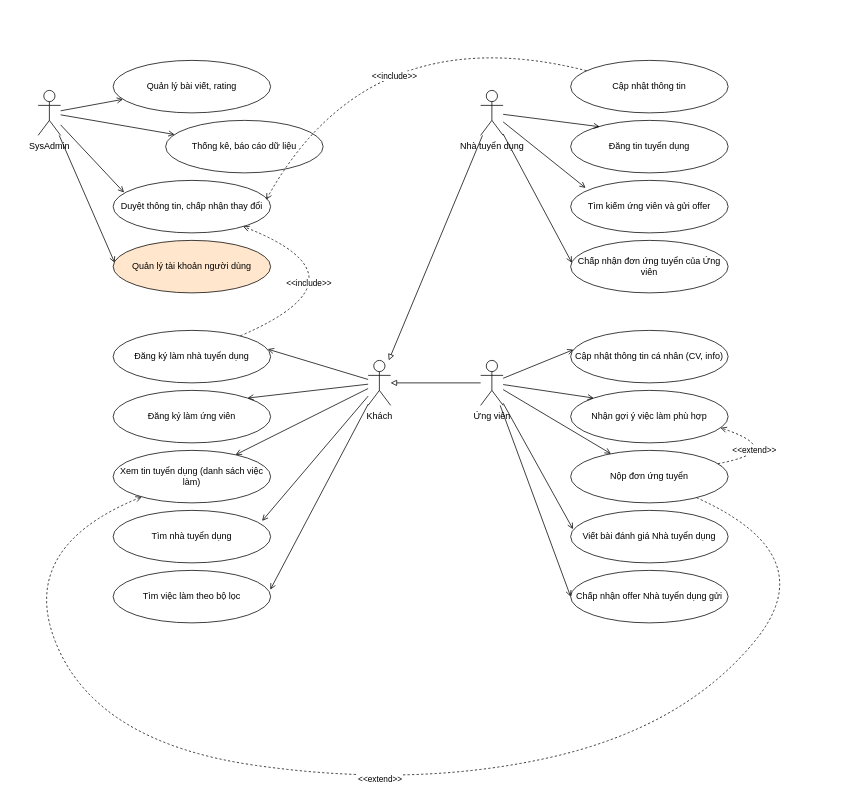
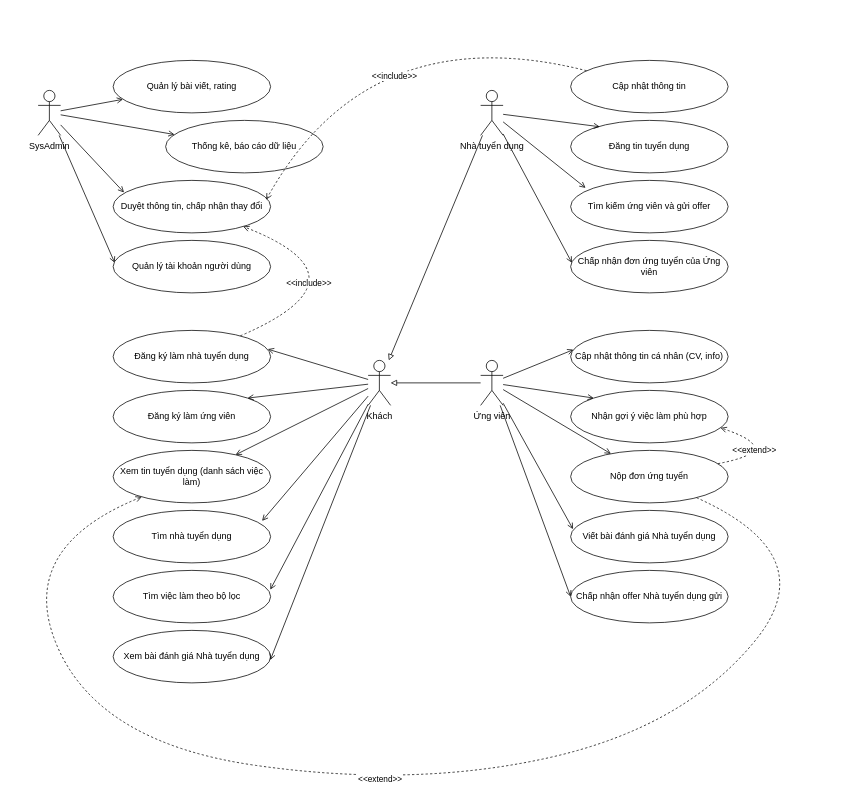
  <mxCell id="0" />
  <mxCell id="1" parent="0" />
  <mxCell id="2" style="rounded=0;orthogonalLoop=1;jettySize=auto;html=1;endArrow=open;endFill=0;" parent="1" source="6" target="7" edge="1"><mxGeometry relative="1" as="geometry" /></mxCell>
  <mxCell id="3" style="edgeStyle=none;rounded=0;orthogonalLoop=1;jettySize=auto;html=1;endArrow=open;endFill=0;" parent="1" source="6" target="8" edge="1"><mxGeometry relative="1" as="geometry" /></mxCell>
  <mxCell id="4" style="edgeStyle=none;rounded=0;orthogonalLoop=1;jettySize=auto;html=1;entryX=0.069;entryY=0.23;entryDx=0;entryDy=0;entryPerimeter=0;endArrow=open;endFill=0;" parent="1" source="6" target="9" edge="1"><mxGeometry relative="1" as="geometry" /></mxCell>
  <mxCell id="5" style="edgeStyle=none;rounded=0;orthogonalLoop=1;jettySize=auto;html=1;entryX=0.01;entryY=0.427;entryDx=0;entryDy=0;entryPerimeter=0;endArrow=open;endFill=0;" parent="1" source="6" target="10" edge="1"><mxGeometry relative="1" as="geometry" /></mxCell>
  <mxCell id="6" value="SysAdmin" style="shape=umlActor;verticalLabelPosition=bottom;verticalAlign=top;html=1;outlineConnect=0;" parent="1" vertex="1"><mxGeometry x="50" y="120" width="30" height="60" as="geometry" /></mxCell>
  <mxCell id="7" value="Quản lý bài viết, rating" style="ellipse;whiteSpace=wrap;html=1;" parent="1" vertex="1"><mxGeometry x="150" y="80" width="210" height="70" as="geometry" /></mxCell>
  <mxCell id="8" value="Thống kê, báo cáo dữ liệu" style="ellipse;whiteSpace=wrap;html=1;" parent="1" vertex="1"><mxGeometry x="220" y="160" width="210" height="70" as="geometry" /></mxCell>
  <mxCell id="9" value="Duyệt thông tin, chấp nhận thay đổi" style="ellipse;whiteSpace=wrap;html=1;" parent="1" vertex="1"><mxGeometry x="150" y="240" width="210" height="70" as="geometry" /></mxCell>
- <mxCell id="10" value="Quản lý tài khoản người dùng" style="ellipse;whiteSpace=wrap;html=1;fillColor=#ffe6cc;" parent="1" vertex="1"><mxGeometry x="150" y="320" width="210" height="70" as="geometry" /></mxCell>
+ <mxCell id="10" value="Quản lý tài khoản người dùng" style="ellipse;whiteSpace=wrap;html=1;" parent="1" vertex="1"><mxGeometry x="150" y="320" width="210" height="70" as="geometry" /></mxCell>
  <mxCell id="11" style="edgeStyle=none;orthogonalLoop=1;jettySize=auto;html=1;endArrow=open;endFill=0;curved=1;dashed=1;" parent="1" source="13" target="9" edge="1"><mxGeometry relative="1" as="geometry"><Array as="points"><mxPoint x="500" y="370" /></Array></mxGeometry></mxCell>
  <mxCell id="12" value="&amp;lt;&amp;lt;include&amp;gt;&amp;gt;" style="edgeLabel;html=1;align=center;verticalAlign=middle;resizable=0;points=[];" parent="11" vertex="1" connectable="0"><mxGeometry x="-0.421" y="29" relative="1" as="geometry"><mxPoint as="offset" /></mxGeometry></mxCell>
  <mxCell id="13" value="Đăng ký làm nhà tuyển dụng" style="ellipse;whiteSpace=wrap;html=1;" parent="1" vertex="1"><mxGeometry x="150" y="440" width="210" height="70" as="geometry" /></mxCell>
  <mxCell id="14" value="Đăng ký làm ứng viên" style="ellipse;whiteSpace=wrap;html=1;" parent="1" vertex="1"><mxGeometry x="150" y="520" width="210" height="70" as="geometry" /></mxCell>
  <mxCell id="15" value="Xem tin tuyển dụng (danh sách việc làm)" style="ellipse;whiteSpace=wrap;html=1;" parent="1" vertex="1"><mxGeometry x="150" y="600" width="210" height="70" as="geometry" /></mxCell>
  <mxCell id="16" value="Tìm nhà tuyển dụng" style="ellipse;whiteSpace=wrap;html=1;" parent="1" vertex="1"><mxGeometry x="150" y="680" width="210" height="70" as="geometry" /></mxCell>
  <mxCell id="17" value="Tìm việc làm theo bộ lọc" style="ellipse;whiteSpace=wrap;html=1;" parent="1" vertex="1"><mxGeometry x="150" y="760" width="210" height="70" as="geometry" /></mxCell>
+ <mxCell id="18" value="Xem bài đánh giá Nhà tuyển dụng" style="ellipse;whiteSpace=wrap;html=1;" parent="1" vertex="1"><mxGeometry x="150" y="840" width="210" height="70" as="geometry" /></mxCell>
  <mxCell id="19" style="edgeStyle=none;curved=1;orthogonalLoop=1;jettySize=auto;html=1;entryX=0.972;entryY=0.367;entryDx=0;entryDy=0;entryPerimeter=0;dashed=1;endArrow=open;endFill=0;" parent="1" source="21" target="9" edge="1"><mxGeometry relative="1" as="geometry"><Array as="points"><mxPoint x="490" y="20" /></Array></mxGeometry></mxCell>
  <mxCell id="20" value="&amp;lt;&amp;lt;include&amp;gt;&amp;gt;" style="edgeLabel;html=1;align=center;verticalAlign=middle;resizable=0;points=[];" parent="19" vertex="1" connectable="0"><mxGeometry x="0.218" y="69" relative="1" as="geometry"><mxPoint as="offset" /></mxGeometry></mxCell>
  <mxCell id="21" value="Cập nhật thông tin" style="ellipse;whiteSpace=wrap;html=1;" parent="1" vertex="1"><mxGeometry x="760" y="80" width="210" height="70" as="geometry" /></mxCell>
  <mxCell id="22" value="Đăng tin tuyển dụng" style="ellipse;whiteSpace=wrap;html=1;" parent="1" vertex="1"><mxGeometry x="760" y="160" width="210" height="70" as="geometry" /></mxCell>
  <mxCell id="23" value="Tìm kiếm ứng viên và gửi offer" style="ellipse;whiteSpace=wrap;html=1;" parent="1" vertex="1"><mxGeometry x="760" y="240" width="210" height="70" as="geometry" /></mxCell>
  <mxCell id="24" value="Chấp nhận đơn ứng tuyển của Ứng viên" style="ellipse;whiteSpace=wrap;html=1;" parent="1" vertex="1"><mxGeometry x="760" y="320" width="210" height="70" as="geometry" /></mxCell>
  <mxCell id="25" value="Cập nhật thông tin cá nhân (CV, info)" style="ellipse;whiteSpace=wrap;html=1;" parent="1" vertex="1"><mxGeometry x="760" y="440" width="210" height="70" as="geometry" /></mxCell>
  <mxCell id="26" value="Nhận gợi ý việc làm phù hợp" style="ellipse;whiteSpace=wrap;html=1;" parent="1" vertex="1"><mxGeometry x="760" y="520" width="210" height="70" as="geometry" /></mxCell>
  <mxCell id="27" style="edgeStyle=none;curved=1;orthogonalLoop=1;jettySize=auto;html=1;entryX=0.952;entryY=0.714;entryDx=0;entryDy=0;entryPerimeter=0;dashed=1;endArrow=open;endFill=0;" parent="1" source="31" target="26" edge="1"><mxGeometry relative="1" as="geometry"><Array as="points"><mxPoint x="1050" y="600" /></Array></mxGeometry></mxCell>
  <mxCell id="28" value="&amp;lt;&amp;lt;extend&amp;gt;&amp;gt;" style="edgeLabel;html=1;align=center;verticalAlign=middle;resizable=0;points=[];" parent="27" vertex="1" connectable="0"><mxGeometry x="-0.462" y="9" relative="1" as="geometry"><mxPoint as="offset" /></mxGeometry></mxCell>
  <mxCell id="29" style="edgeStyle=none;curved=1;orthogonalLoop=1;jettySize=auto;html=1;dashed=1;endArrow=open;endFill=0;" parent="1" source="31" target="15" edge="1"><mxGeometry relative="1" as="geometry"><Array as="points"><mxPoint x="1100" y="740" /><mxPoint x="910" y="970" /><mxPoint x="550" y="1050" /><mxPoint x="130" y="990" /><mxPoint x="20" y="730" /></Array></mxGeometry></mxCell>
  <mxCell id="30" value="&amp;lt;&amp;lt;extend&amp;gt;&amp;gt;" style="edgeLabel;html=1;align=center;verticalAlign=middle;resizable=0;points=[];" parent="29" vertex="1" connectable="0"><mxGeometry x="0.034" y="-6" relative="1" as="geometry"><mxPoint as="offset" /></mxGeometry></mxCell>
  <mxCell id="31" value="Nộp đơn ứng tuyển" style="ellipse;whiteSpace=wrap;html=1;" parent="1" vertex="1"><mxGeometry x="760" y="600" width="210" height="70" as="geometry" /></mxCell>
  <mxCell id="32" value="Viết bài đánh giá Nhà tuyển dụng" style="ellipse;whiteSpace=wrap;html=1;" parent="1" vertex="1"><mxGeometry x="760" y="680" width="210" height="70" as="geometry" /></mxCell>
  <mxCell id="33" value="Chấp nhận offer Nhà tuyển dụng gửi" style="ellipse;whiteSpace=wrap;html=1;" parent="1" vertex="1"><mxGeometry x="760" y="760" width="210" height="70" as="geometry" /></mxCell>
  <mxCell id="34" style="edgeStyle=none;rounded=0;orthogonalLoop=1;jettySize=auto;html=1;endArrow=block;endFill=0;" parent="1" source="38" target="52" edge="1"><mxGeometry relative="1" as="geometry" /></mxCell>
  <mxCell id="35" style="edgeStyle=none;rounded=0;orthogonalLoop=1;jettySize=auto;html=1;entryX=0.185;entryY=0.121;entryDx=0;entryDy=0;entryPerimeter=0;endArrow=open;endFill=0;" parent="1" source="38" target="22" edge="1"><mxGeometry relative="1" as="geometry" /></mxCell>
  <mxCell id="36" style="edgeStyle=none;rounded=0;orthogonalLoop=1;jettySize=auto;html=1;entryX=0.095;entryY=0.143;entryDx=0;entryDy=0;entryPerimeter=0;endArrow=open;endFill=0;" parent="1" source="38" target="23" edge="1"><mxGeometry relative="1" as="geometry" /></mxCell>
  <mxCell id="37" style="edgeStyle=none;rounded=0;orthogonalLoop=1;jettySize=auto;html=1;entryX=0.008;entryY=0.427;entryDx=0;entryDy=0;entryPerimeter=0;endArrow=open;endFill=0;" parent="1" source="38" target="24" edge="1"><mxGeometry relative="1" as="geometry" /></mxCell>
  <mxCell id="38" value="Nhà tuyển dụng" style="shape=umlActor;verticalLabelPosition=bottom;verticalAlign=top;html=1;" parent="1" vertex="1"><mxGeometry x="640" y="120" width="30" height="60" as="geometry" /></mxCell>
  <mxCell id="39" style="edgeStyle=none;rounded=0;orthogonalLoop=1;jettySize=auto;html=1;endArrow=block;endFill=0;" parent="1" source="45" target="52" edge="1"><mxGeometry relative="1" as="geometry" /></mxCell>
  <mxCell id="40" style="edgeStyle=none;rounded=0;orthogonalLoop=1;jettySize=auto;html=1;entryX=0.018;entryY=0.367;entryDx=0;entryDy=0;entryPerimeter=0;endArrow=open;endFill=0;" parent="1" source="45" target="25" edge="1"><mxGeometry relative="1" as="geometry" /></mxCell>
  <mxCell id="41" style="edgeStyle=none;rounded=0;orthogonalLoop=1;jettySize=auto;html=1;entryX=0;entryY=0;entryDx=0;entryDy=0;endArrow=open;endFill=0;" parent="1" source="45" target="26" edge="1"><mxGeometry relative="1" as="geometry" /></mxCell>
  <mxCell id="42" style="edgeStyle=none;rounded=0;orthogonalLoop=1;jettySize=auto;html=1;endArrow=open;endFill=0;" parent="1" source="45" target="31" edge="1"><mxGeometry relative="1" as="geometry" /></mxCell>
  <mxCell id="43" style="edgeStyle=none;rounded=0;orthogonalLoop=1;jettySize=auto;html=1;entryX=0.015;entryY=0.358;entryDx=0;entryDy=0;entryPerimeter=0;endArrow=open;endFill=0;" parent="1" source="45" target="32" edge="1"><mxGeometry relative="1" as="geometry" /></mxCell>
  <mxCell id="44" style="edgeStyle=none;rounded=0;orthogonalLoop=1;jettySize=auto;html=1;entryX=0;entryY=0.5;entryDx=0;entryDy=0;endArrow=open;endFill=0;" parent="1" source="45" target="33" edge="1"><mxGeometry relative="1" as="geometry" /></mxCell>
  <mxCell id="45" value="Ứng viên" style="shape=umlActor;verticalLabelPosition=bottom;verticalAlign=top;html=1;" parent="1" vertex="1"><mxGeometry x="640" y="480" width="30" height="60" as="geometry" /></mxCell>
  <mxCell id="46" style="edgeStyle=none;rounded=0;orthogonalLoop=1;jettySize=auto;html=1;entryX=0.982;entryY=0.358;entryDx=0;entryDy=0;entryPerimeter=0;endArrow=open;endFill=0;" parent="1" source="52" target="13" edge="1"><mxGeometry relative="1" as="geometry" /></mxCell>
  <mxCell id="47" style="edgeStyle=none;rounded=0;orthogonalLoop=1;jettySize=auto;html=1;entryX=1;entryY=0;entryDx=0;entryDy=0;endArrow=open;endFill=0;" parent="1" source="52" target="14" edge="1"><mxGeometry relative="1" as="geometry" /></mxCell>
  <mxCell id="48" style="edgeStyle=none;rounded=0;orthogonalLoop=1;jettySize=auto;html=1;endArrow=open;endFill=0;" parent="1" source="52" target="15" edge="1"><mxGeometry relative="1" as="geometry" /></mxCell>
  <mxCell id="49" style="edgeStyle=none;rounded=0;orthogonalLoop=1;jettySize=auto;html=1;entryX=0.946;entryY=0.2;entryDx=0;entryDy=0;entryPerimeter=0;endArrow=open;endFill=0;" parent="1" source="52" target="16" edge="1"><mxGeometry relative="1" as="geometry" /></mxCell>
  <mxCell id="50" style="edgeStyle=none;rounded=0;orthogonalLoop=1;jettySize=auto;html=1;entryX=0.998;entryY=0.367;entryDx=0;entryDy=0;entryPerimeter=0;endArrow=open;endFill=0;" parent="1" source="52" target="17" edge="1"><mxGeometry relative="1" as="geometry" /></mxCell>
+ <mxCell id="51" style="edgeStyle=none;rounded=0;orthogonalLoop=1;jettySize=auto;html=1;entryX=0.998;entryY=0.565;entryDx=0;entryDy=0;entryPerimeter=0;endArrow=open;endFill=0;" parent="1" source="52" target="18" edge="1"><mxGeometry relative="1" as="geometry" /></mxCell>
  <mxCell id="52" value="Khách" style="shape=umlActor;verticalLabelPosition=bottom;verticalAlign=top;html=1;" parent="1" vertex="1"><mxGeometry x="490" y="480" width="30" height="60" as="geometry" /></mxCell>
